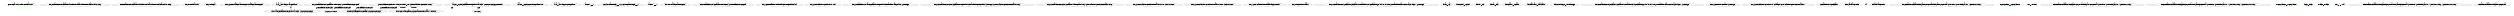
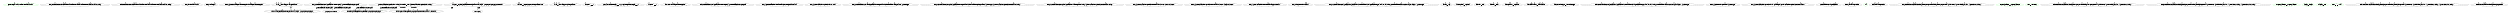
  digraph {
    node [cluster="CommandLine.Core.Specification.FromProperty(System.Reflection.PropertyInfo)" span="0-0" file="CreatingMethods.cs"]
    edge [color=darkseagreen4 style=dashed]
    n1 [cluster="Humanizer.Tests.Localisation.nl.NumberToOrdinalWordsTests.ToOrdinalWords(int, string)" color=green community=0 label="Assert.Equal(words, number.ToOrdinalWords())" prediction=0 span="63-63" file=""]
    n2 [cluster="Humanizer.Tests.Localisation.nl.NumberToOrdinalWordsTests.ToOrdinalWords(int, string)" label="Entry Humanizer.Tests.Localisation.nl.NumberToOrdinalWordsTests.ToOrdinalWords(int, string)" span="61-61" file=""]
    n3 [cluster="Humanizer.Tests.Localisation.nl.NumberToOrdinalWordsTests.ToOrdinalWords(int, string)" label="Exit Humanizer.Tests.Localisation.nl.NumberToOrdinalWordsTests.ToOrdinalWords(int, string)" span="61-61" file=""]
    n4 [cluster="int.ToOrdinalWords()" label="Entry int.ToOrdinalWords()" span="54-54" file=""]
    n5 [cluster="Unk.Equal" label="Entry Unk.Equal" span="" file=""]
    n6 [cluster="System.InvalidOperationException.InvalidOperationException()" label="Entry System.InvalidOperationException.InvalidOperationException()"]
    n7 [label="Entry CommandLine.Core.Specification.FromProperty(System.Reflection.PropertyInfo)" span="74-74"]
    n8 [label="property.Zero.IsEnum" span="77-77"]
    n9 [label="enumList.AddRange(Enum.GetNames(property.PropertyType))" span="79-79"]
    n10 [label="return spec.WithLongName(property.Name.ToLowerInvariant(), enumList);" span="89-89"]
    n11 [label="return ValueSpecification.FromAttribute(va.Single(), property.PropertyType);" span="97-97"]
    n12 [label="System.Collections.Generic.List<string> enumList = new System.Collections.Generic.List<string>()" span="76-76"]
    n13 [label="var attrs = property.GetCustomAttributes(true)" span="82-82"]
    n14 [label="var spec = OptionSpecification.FromAttribute(oa.Single(), property.PropertyType, enumList)" span="86-86"]
    n15 [label="return spec;" span="91-91"]
    n16 [label="var oa = attrs.OfType<OptionAttribute>()" span="83-83"]
    n17 [label="var va = attrs.OfType<ValueAttribute>()" span="94-94"]
    n18 [label="oa.Count() == 1" span="84-84"]
    n19 [label="spec.ShortName.Length == 0 && spec.LongName.Length == 0" span="87-87"]
    n20 [label="va.Count() == 1" span="95-95"]
    n21 [label="throw new InvalidOperationException();" span="100-100"]
    n22 [label="Exit CommandLine.Core.Specification.FromProperty(System.Reflection.PropertyInfo)" span="74-74"]
    n23 [cluster="System.Reflection.MemberInfo.GetCustomAttributes(bool)" label="Entry System.Reflection.MemberInfo.GetCustomAttributes(bool)"]
    n24 [cluster="System.Collections.Generic.List<T>.List()" label="Entry System.Collections.Generic.List<T>.List()"]
    n25 [cluster="CommandLine.Core.ValueSpecification.FromAttribute(CommandLine.ValueAttribute, System.Type)" label="Entry CommandLine.Core.ValueSpecification.FromAttribute(CommandLine.ValueAttribute, System.Type)" span="17-17"]
    n26 [cluster="CommandLine.Core.OptionSpecification.FromAttribute(CommandLine.OptionAttribute, System.Type, System.Collections.Generic.IEnumerable<string>)" label="Entry CommandLine.Core.OptionSpecification.FromAttribute(CommandLine.OptionAttribute, System.Type, System.Collections.Generic.IEnumerable<string>)" span="27-27"]
    n27 [cluster="CommandLine.Core.OptionSpecification.WithLongName(string, System.Collections.Generic.IEnumerable<string>)" label="Entry CommandLine.Core.OptionSpecification.WithLongName(string, System.Collections.Generic.IEnumerable<string>)" span="25-25"]
    n28 [cluster="System.Collections.Generic.IEnumerable<TSource>.Count<TSource>()" label="Entry System.Collections.Generic.IEnumerable<TSource>.Count<TSource>()"]
    n29 [cluster="System.Collections.Generic.IEnumerable<TSource>.Single<TSource>()" label="Entry System.Collections.Generic.IEnumerable<TSource>.Single<TSource>()"]
    n30 [cluster="System.Collections.IEnumerable.OfType<TResult>()" label="Entry System.Collections.IEnumerable.OfType<TResult>()"]
    n31 [cluster="string.ToLowerInvariant()" label="Entry string.ToLowerInvariant()"]
    n32 [cluster="CommandLine.Core.Specification.Specification(CommandLine.Core.SpecificationType, bool, int, int, string, CommandLine.Infrastructure.Maybe<object>, System.Type)" label="Entry CommandLine.Core.Specification.Specification(CommandLine.Core.SpecificationType, bool, int, int, string, CommandLine.Infrastructure.Maybe<object>, System.Type)" span="28-28"]
    n33 [cluster="CommandLine.Core.Specification.Specification(CommandLine.Core.SpecificationType, bool, int, int, string, CommandLine.Infrastructure.Maybe<object>, System.Type)" label="this.tag = tag" span="30-30"]
    n34 [cluster="CommandLine.Core.Specification.Specification(CommandLine.Core.SpecificationType, bool, int, int, string, CommandLine.Infrastructure.Maybe<object>, System.Type)" label="this.required = required" span="31-31"]
    n35 [cluster="CommandLine.Core.Specification.Specification(CommandLine.Core.SpecificationType, bool, int, int, string, CommandLine.Infrastructure.Maybe<object>, System.Type)" label="this.min = min" span="32-32"]
    n36 [cluster="CommandLine.Core.Specification.Specification(CommandLine.Core.SpecificationType, bool, int, int, string, CommandLine.Infrastructure.Maybe<object>, System.Type)" label="this.max = max" span="33-33"]
    n37 [cluster="CommandLine.Core.Specification.Specification(CommandLine.Core.SpecificationType, bool, int, int, string, CommandLine.Infrastructure.Maybe<object>, System.Type)" label="this.separator = separator" span="34-34"]
    n38 [cluster="CommandLine.Core.Specification.Specification(CommandLine.Core.SpecificationType, bool, int, int, string, CommandLine.Infrastructure.Maybe<object>, System.Type)" label="this.defaultValue = defaultValue" span="35-35"]
    n39 [cluster="CommandLine.Core.Specification.Specification(CommandLine.Core.SpecificationType, bool, int, int, string, CommandLine.Infrastructure.Maybe<object>, System.Type)" label="this.conversionType = conversionType" span="36-36"]
    n40 [cluster="CommandLine.Core.Specification.Specification(CommandLine.Core.SpecificationType, bool, int, int, string, CommandLine.Infrastructure.Maybe<object>, System.Type)" label="Exit CommandLine.Core.Specification.Specification(CommandLine.Core.SpecificationType, bool, int, int, string, CommandLine.Infrastructure.Maybe<object>, System.Type)" span="28-28"]
    n41 [cluster="System.Enum.GetNames(System.Type)" label="Entry System.Enum.GetNames(System.Type)"]
    n42 [cluster="System.Collections.Generic.List<T>.AddRange(System.Collections.Generic.IEnumerable<T>)" label="Entry System.Collections.Generic.List<T>.AddRange(System.Collections.Generic.IEnumerable<T>)"]
    n43 [label="CommandLine.Core.Specification" cluster="" span=""]
    n44 [cluster="lambda expression" file="FluentCreation.cs" label="Entry lambda expression" span="18-18"]
    n45 [cluster="lambda expression" color=green community=0 file="FluentCreation.cs" label=null prediction=1 span="18-18"]
    n46 [cluster="lambda expression" file="FluentCreation.cs" label="Exit lambda expression" span="18-18"]
    n47 [cluster="Humanizer.Localisation.TimeSpanPropertyFormat.TimeSpanPropertyFormat(System.Func<System.TimeSpan, int>, System.Func<string>)" file="FluentCreation.cs" label="Entry Humanizer.Localisation.TimeSpanPropertyFormat.TimeSpanPropertyFormat(System.Func<System.TimeSpan, int>, System.Func<string>)" span="21-21"]
    n48 [cluster="Humanizer.Localisation.TimeSpanPropertyFormat.TimeSpanPropertyFormat(System.Func<System.TimeSpan, int>, System.Func<string>)" color=green community=0 file="FluentCreation.cs" label="PropertySelector = propertySelector" prediction=2 span="23-23"]
    n49 [cluster="Humanizer.Localisation.TimeSpanPropertyFormat.TimeSpanPropertyFormat(System.Func<System.TimeSpan, int>, System.Func<string>)" color=green community=0 file="FluentCreation.cs" label="Zero = zeroFunc" prediction=3 span="24-24"]
    n50 [cluster="Humanizer.Localisation.TimeSpanPropertyFormat.TimeSpanPropertyFormat(System.Func<System.TimeSpan, int>, System.Func<string>)" file="FluentCreation.cs" label="Exit Humanizer.Localisation.TimeSpanPropertyFormat.TimeSpanPropertyFormat(System.Func<System.TimeSpan, int>, System.Func<string>)" span="21-21"]
    n51 [cluster="Humanizer.Localisation.TimeSpanPropertyFormat.TimeSpanPropertyFormat(System.Func<System.TimeSpan, int>, System.Func<string>, System.Func<int, string>)" file="FluentCreation.cs" label="Entry Humanizer.Localisation.TimeSpanPropertyFormat.TimeSpanPropertyFormat(System.Func<System.TimeSpan, int>, System.Func<string>, System.Func<int, string>)" span="10-10"]
    n52 [cluster="Humanizer.Localisation.TimeSpanPropertyFormat.TimeSpanPropertyFormat(System.Func<System.TimeSpan, int>, System.Func<string>, System.Func<int, string>)" color=green community=0 file="FluentCreation.cs" label="PropertySelector = propertySelector" prediction=4 span="15-15"]
    n53 [cluster="Humanizer.Localisation.TimeSpanPropertyFormat.TimeSpanPropertyFormat(System.Func<System.TimeSpan, int>, System.Func<string>, System.Func<int, string>)" color=green community=0 file="FluentCreation.cs" label="Single = single" prediction=5 span="16-16"]
-   n54 [cluster="Humanizer.Localisation.TimeSpanPropertyFormat.TimeSpanPropertyFormat(System.Func<System.TimeSpan, int>, System.Func<string>, System.Func<int, string>)" color=green community=0 file="FluentCreation.cs" label="Multiple = multiple" prediction=6 span="17-17"]
+   n54 [cluster="Humanizer.Localisation.TimeSpanPropertyFormat.TimeSpanPropertyFormat(System.Func<System.TimeSpan, int>, System.Func<string>, System.Func<int, string>)" color=green community=0 file="FluentCreation.cs" label="Multiple = true" prediction=6 span="17-17"]
    n55 [cluster="Humanizer.Localisation.TimeSpanPropertyFormat.TimeSpanPropertyFormat(System.Func<System.TimeSpan, int>, System.Func<string>, System.Func<int, string>)" color=green community=0 file="FluentCreation.cs" label="Zero = () => null" prediction=7 span="18-18"]
    n56 [cluster="Humanizer.Localisation.TimeSpanPropertyFormat.TimeSpanPropertyFormat(System.Func<System.TimeSpan, int>, System.Func<string>, System.Func<int, string>)" file="FluentCreation.cs" label="Exit Humanizer.Localisation.TimeSpanPropertyFormat.TimeSpanPropertyFormat(System.Func<System.TimeSpan, int>, System.Func<string>, System.Func<int, string>)" span="10-10"]
    n57 [file="FluentCreation.cs" label="Humanizer.Localisation.TimeSpanPropertyFormat" cluster="" span=""]
    n7 -> n8 [label="System.Reflection.PropertyInfo"]
    n7 -> n9 [label="System.Reflection.PropertyInfo"]
    n7 -> n10 [label="System.Reflection.PropertyInfo"]
    n7 -> n11 [label="System.Reflection.PropertyInfo"]
    n12 -> n9 [label=enumList]
    n12 -> n10 [label=enumList]
    n14 -> n10 [label=spec]
    n14 -> n15 [label=spec]
    n17 -> n11 [label=va]
  }
